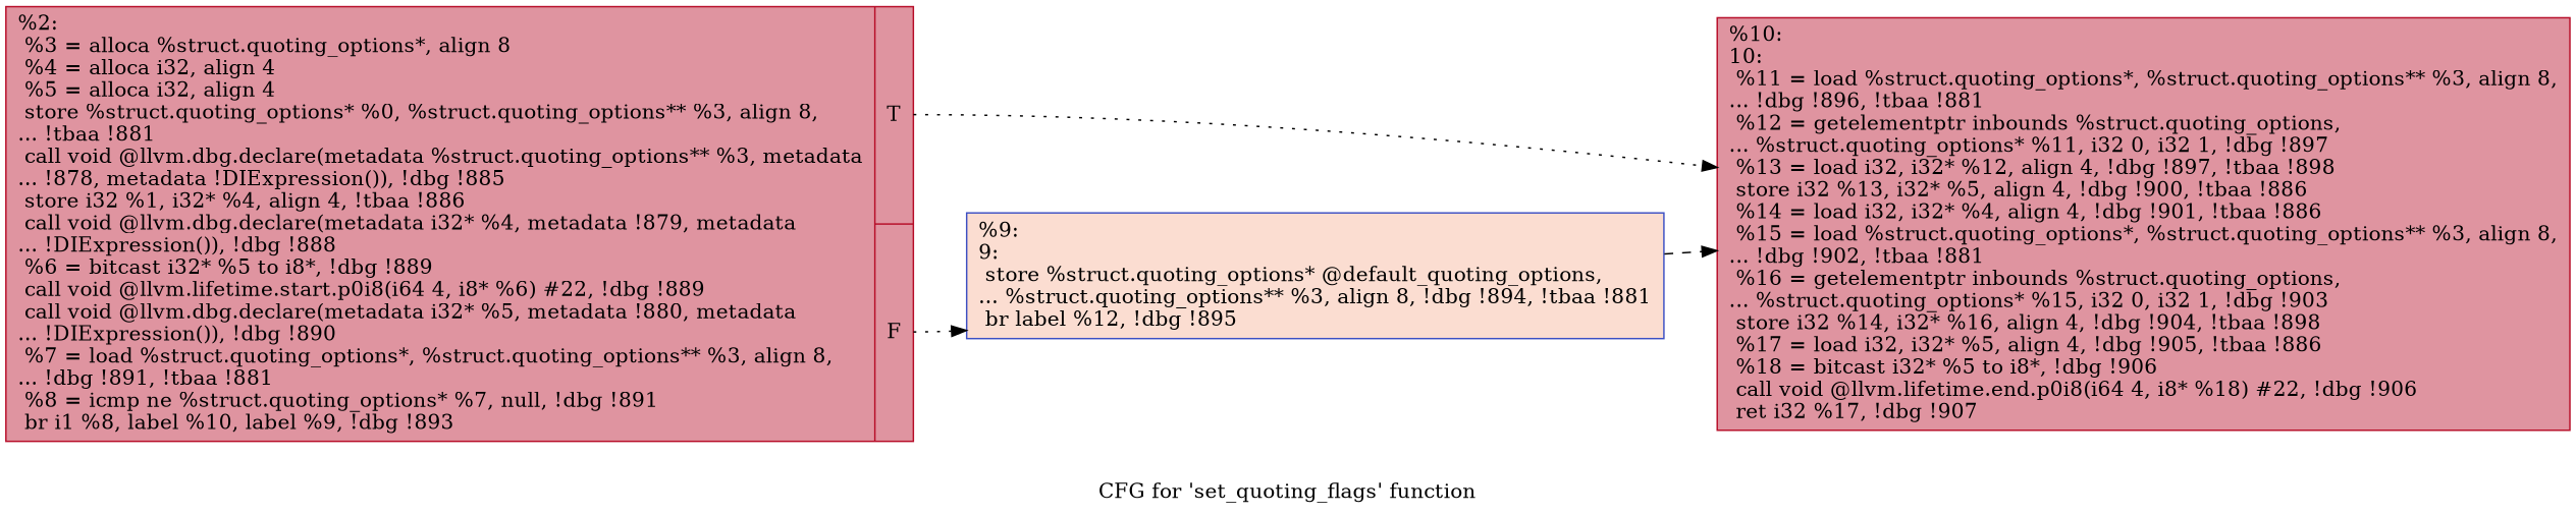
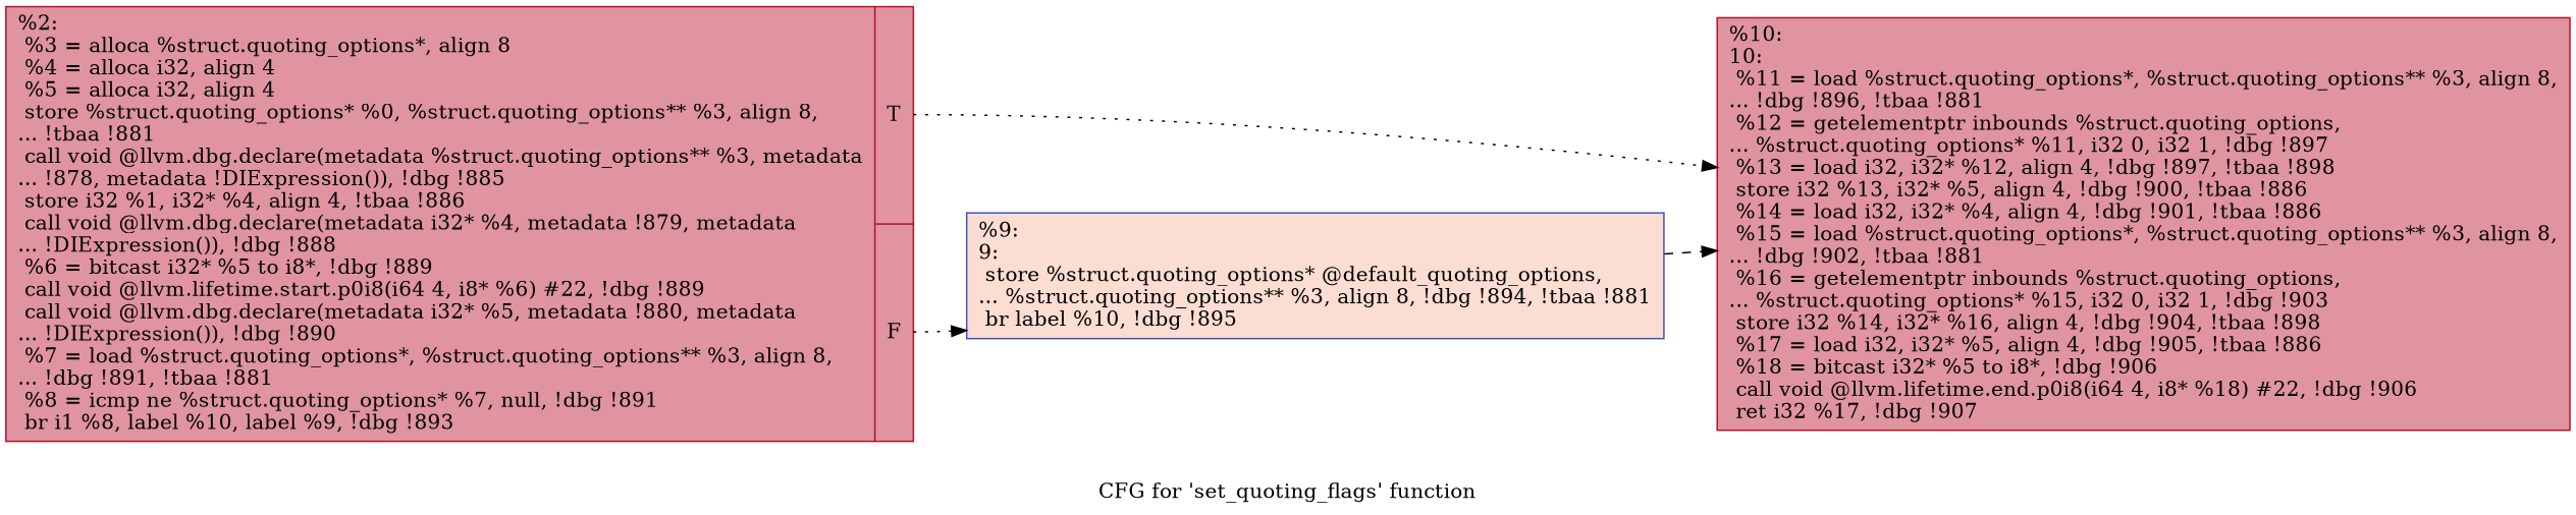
  digraph {
    label="CFG for 'set_quoting_flags' function"
    rankdir=LR
    node [color="#b70d28ff" fillcolor="#b70d2870" shape=record style=filled]
    edge [style=dotted]
    n1 [label="{%2:\l  %3 = alloca %struct.quoting_options*, align 8\l  %4 = alloca i32, align 4\l  %5 = alloca i32, align 4\l  store %struct.quoting_options* %0, %struct.quoting_options** %3, align 8,\l... !tbaa !881\l  call void @llvm.dbg.declare(metadata %struct.quoting_options** %3, metadata\l... !878, metadata !DIExpression()), !dbg !885\l  store i32 %1, i32* %4, align 4, !tbaa !886\l  call void @llvm.dbg.declare(metadata i32* %4, metadata !879, metadata\l... !DIExpression()), !dbg !888\l  %6 = bitcast i32* %5 to i8*, !dbg !889\l  call void @llvm.lifetime.start.p0i8(i64 4, i8* %6) #22, !dbg !889\l  call void @llvm.dbg.declare(metadata i32* %5, metadata !880, metadata\l... !DIExpression()), !dbg !890\l  %7 = load %struct.quoting_options*, %struct.quoting_options** %3, align 8,\l... !dbg !891, !tbaa !881\l  %8 = icmp ne %struct.quoting_options* %7, null, !dbg !891\l  br i1 %8, label %10, label %9, !dbg !893\l|{<s0>T|<s1>F}}"]
    n2 [label="{%10:\l10:                                               \l  %11 = load %struct.quoting_options*, %struct.quoting_options** %3, align 8,\l... !dbg !896, !tbaa !881\l  %12 = getelementptr inbounds %struct.quoting_options,\l... %struct.quoting_options* %11, i32 0, i32 1, !dbg !897\l  %13 = load i32, i32* %12, align 4, !dbg !897, !tbaa !898\l  store i32 %13, i32* %5, align 4, !dbg !900, !tbaa !886\l  %14 = load i32, i32* %4, align 4, !dbg !901, !tbaa !886\l  %15 = load %struct.quoting_options*, %struct.quoting_options** %3, align 8,\l... !dbg !902, !tbaa !881\l  %16 = getelementptr inbounds %struct.quoting_options,\l... %struct.quoting_options* %15, i32 0, i32 1, !dbg !903\l  store i32 %14, i32* %16, align 4, !dbg !904, !tbaa !898\l  %17 = load i32, i32* %5, align 4, !dbg !905, !tbaa !886\l  %18 = bitcast i32* %5 to i8*, !dbg !906\l  call void @llvm.lifetime.end.p0i8(i64 4, i8* %18) #22, !dbg !906\l  ret i32 %17, !dbg !907\l}"]
-   n3 [color="#3d50c3ff" fillcolor="#f7b39670" label="{%9:\l9:                                                \l  store %struct.quoting_options* @default_quoting_options,\l... %struct.quoting_options** %3, align 8, !dbg !894, !tbaa !881\l  br label %12, !dbg !895\l}"]
+   n3 [color="#3d50c3ff" fillcolor="#f7b39670" label="{%9:\l9:                                                \l  store %struct.quoting_options* @default_quoting_options,\l... %struct.quoting_options** %3, align 8, !dbg !894, !tbaa !881\l  br label %10, !dbg !895\l}"]
    n1 -> n2 [tailport=s0]
    n1 -> n3 [tailport=s1]
    n3 -> n2 [style=dashed]
  }
